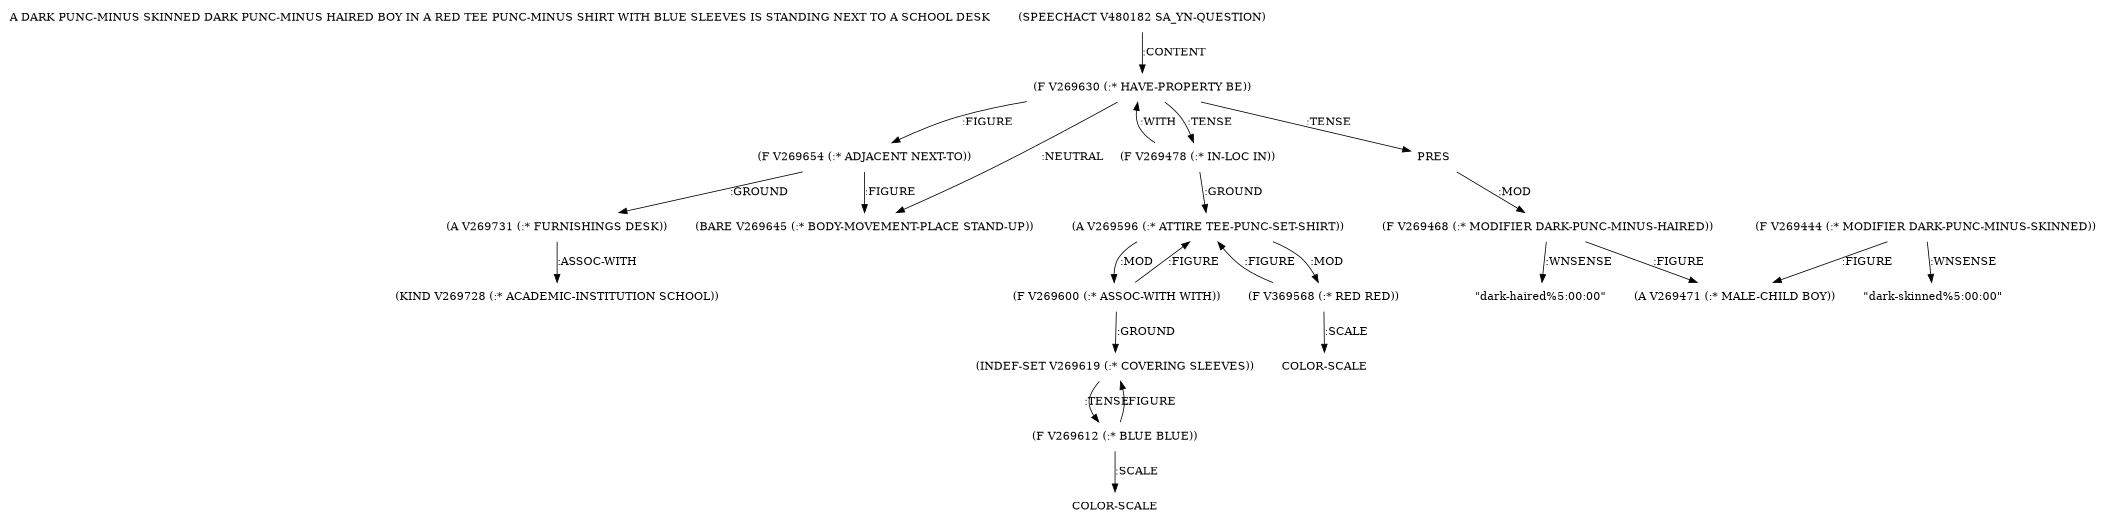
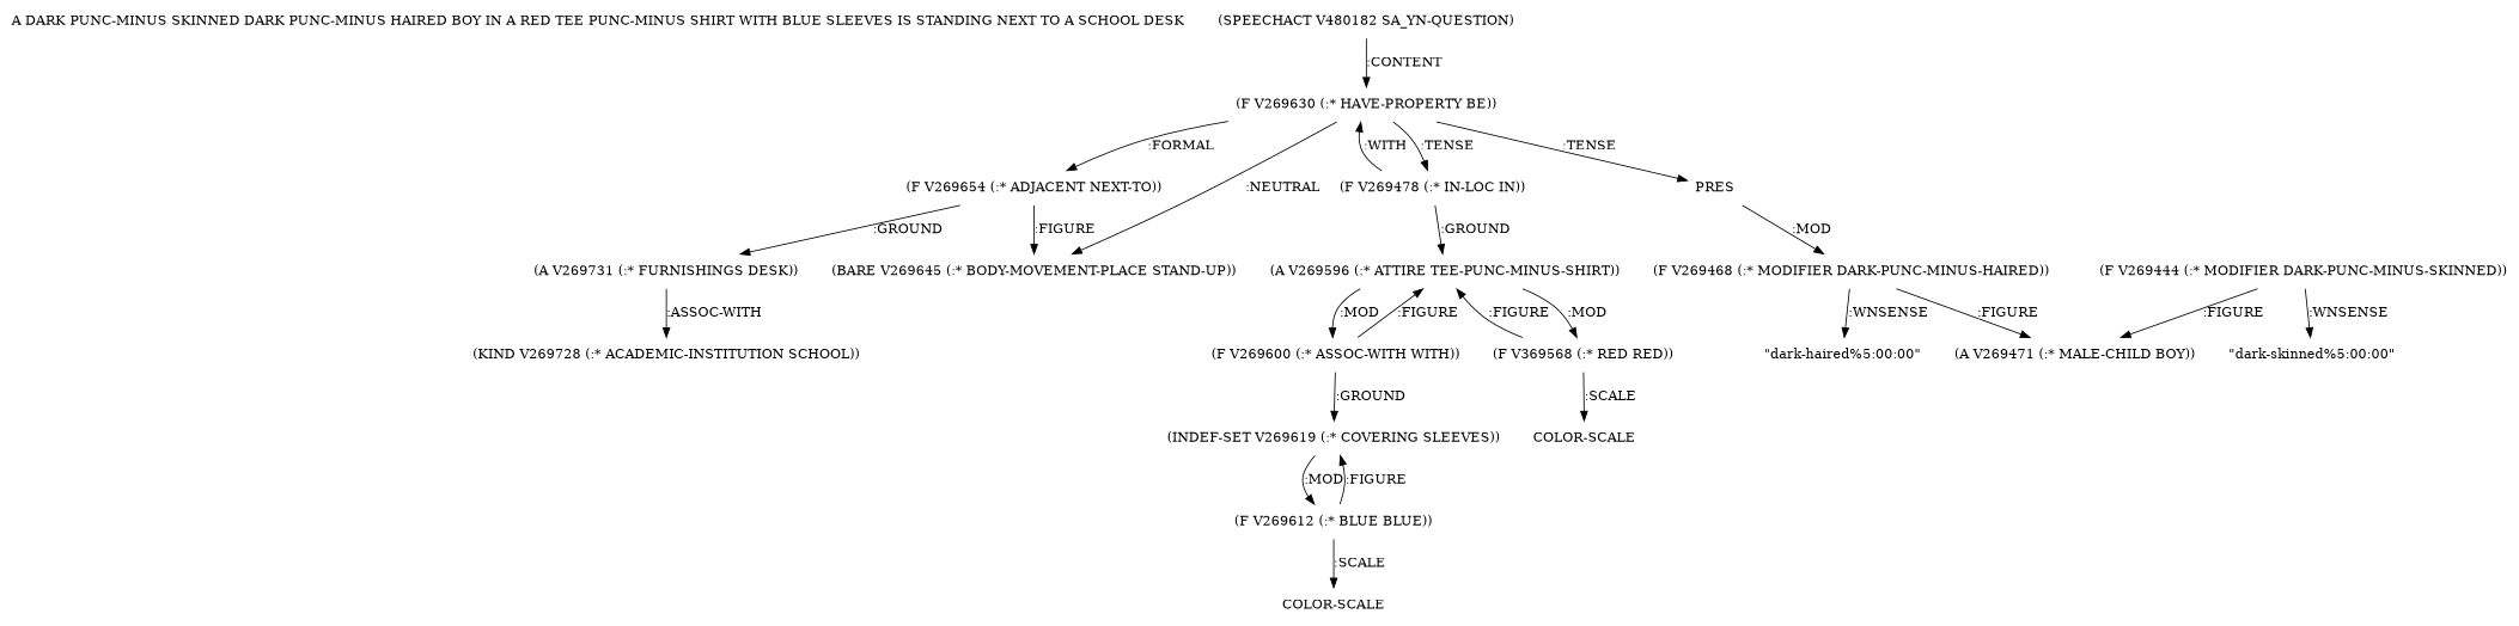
  digraph {
    node [shape=none]
    "A DARK PUNC-MINUS SKINNED DARK PUNC-MINUS HAIRED BOY IN A RED TEE PUNC-MINUS SHIRT WITH BLUE SLEEVES IS STANDING NEXT TO A SCHOOL DESK"
    n2 [label="(SPEECHACT V480182 SA_YN-QUESTION)"]
    n3 [label="(F V269630 (:* HAVE-PROPERTY BE))"]
    n4 [label="(BARE V269645 (:* BODY-MOVEMENT-PLACE STAND-UP))"]
    n5 [label="(F V269654 (:* ADJACENT NEXT-TO))"]
    n6 [label="(F V269478 (:* IN-LOC IN))"]
    n7 [label=PRES]
    n8 [label="(A V269731 (:* FURNISHINGS DESK))"]
-   n9 [label="(A V269596 (:* ATTIRE TEE-PUNC-SET-SHIRT))"]
+   n9 [label="(A V269596 (:* ATTIRE TEE-PUNC-MINUS-SHIRT))"]
    n10 [label="(F V269468 (:* MODIFIER DARK-PUNC-MINUS-HAIRED))"]
    n11 [label="(KIND V269728 (:* ACADEMIC-INSTITUTION SCHOOL))"]
    n12 [label="(F V269600 (:* ASSOC-WITH WITH))"]
    n13 [label="(F V369568 (:* RED RED))"]
    n14 [label="(INDEF-SET V269619 (:* COVERING SLEEVES))"]
    n15 [label="COLOR-SCALE"]
    n16 [label="(F V269612 (:* BLUE BLUE))"]
    n17 [label="COLOR-SCALE"]
    n18 [label="(A V269471 (:* MALE-CHILD BOY))"]
    n19 [label="(F V269444 (:* MODIFIER DARK-PUNC-MINUS-SKINNED))"]
    n20 [label="\"dark-skinned%5:00:00\""]
    n21 [label="\"dark-haired%5:00:00\""]
    n2 -> n3 [label=":CONTENT"]
    n3 -> n4 [label=":NEUTRAL"]
-   n3 -> n5 [label=":FIGURE"]
+   n3 -> n5 [label=":FORMAL"]
    n3 -> n6 [label=":TENSE"]
    n3 -> n7 [label=":TENSE"]
    n5 -> n4 [label=":FIGURE"]
    n5 -> n8 [label=":GROUND"]
    n6 -> n3 [label=":WITH"]
    n6 -> n9 [label=":GROUND"]
    n7 -> n10 [label=":MOD"]
    n8 -> n11 [label=":ASSOC-WITH"]
    n9 -> n12 [label=":MOD"]
    n9 -> n13 [label=":MOD"]
    n10 -> n18 [label=":FIGURE"]
    n10 -> n21 [label=":WNSENSE"]
    n12 -> n9 [label=":FIGURE"]
    n12 -> n14 [label=":GROUND"]
    n13 -> n9 [label=":FIGURE"]
    n13 -> n15 [label=":SCALE"]
-   n14 -> n16 [label=":TENSE"]
+   n14 -> n16 [label=":MOD"]
    n16 -> n14 [label=":FIGURE"]
    n16 -> n17 [label=":SCALE"]
    n19 -> n18 [label=":FIGURE"]
    n19 -> n20 [label=":WNSENSE"]
  }
